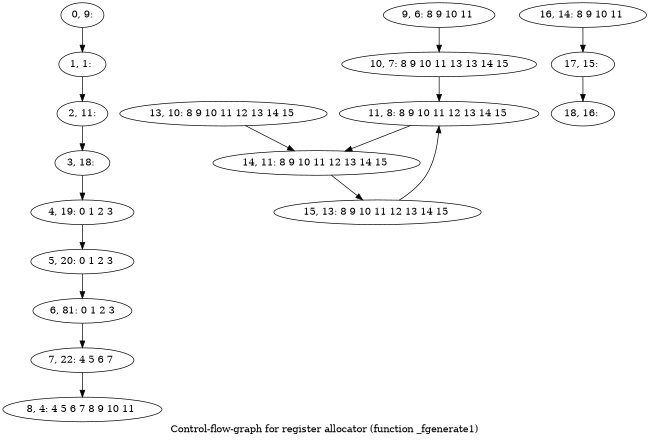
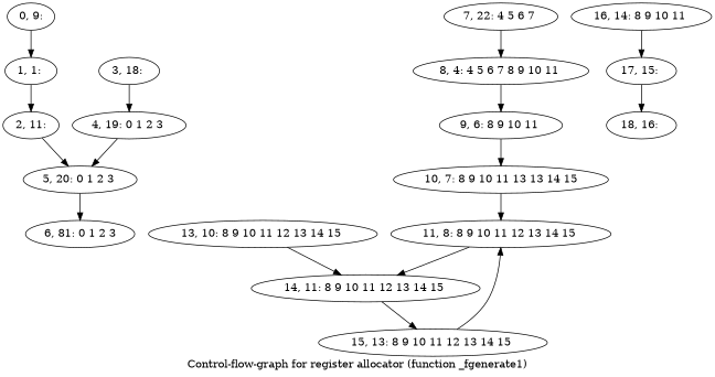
  digraph {
    label="Control-flow-graph for register allocator (function _fgenerate1)"
    n1 [label="0, 9:"]
    n2 [label="1, 1: "]
    n3 [label="2, 11:"]
    n4 [label="3, 18: "]
    n5 [label="4, 19: 0 1 2 3 "]
    n6 [label="5, 20: 0 1 2 3 "]
    n7 [label="6, 81: 0 1 2 3"]
    n8 [label="7, 22: 4 5 6 7 "]
    n9 [label="8, 4: 4 5 6 7 8 9 10 11 "]
    n10 [label="9, 6: 8 9 10 11 "]
    n11 [label="10, 7: 8 9 10 11 13 13 14 15"]
    n12 [label="11, 8: 8 9 10 11 12 13 14 15 "]
    n13 [label="14, 11: 8 9 10 11 12 13 14 15 "]
    n14 [label="15, 13: 8 9 10 11 12 13 14 15 "]
    n15 [label="13, 10: 8 9 10 11 12 13 14 15 "]
    n16 [label="16, 14: 8 9 10 11 "]
    n17 [label="17, 15: "]
    n18 [label="18, 16: "]
    n1 -> n2
    n2 -> n3
-   n3 -> n4
+   n3 -> n6
    n4 -> n5
    n5 -> n6
    n6 -> n7
-   n7 -> n8
    n8 -> n9
+   n9 -> n10
    n10 -> n11
    n11 -> n12
    n12 -> n13
    n13 -> n14
    n14 -> n12
    n15 -> n13
    n16 -> n17
    n17 -> n18
  }
